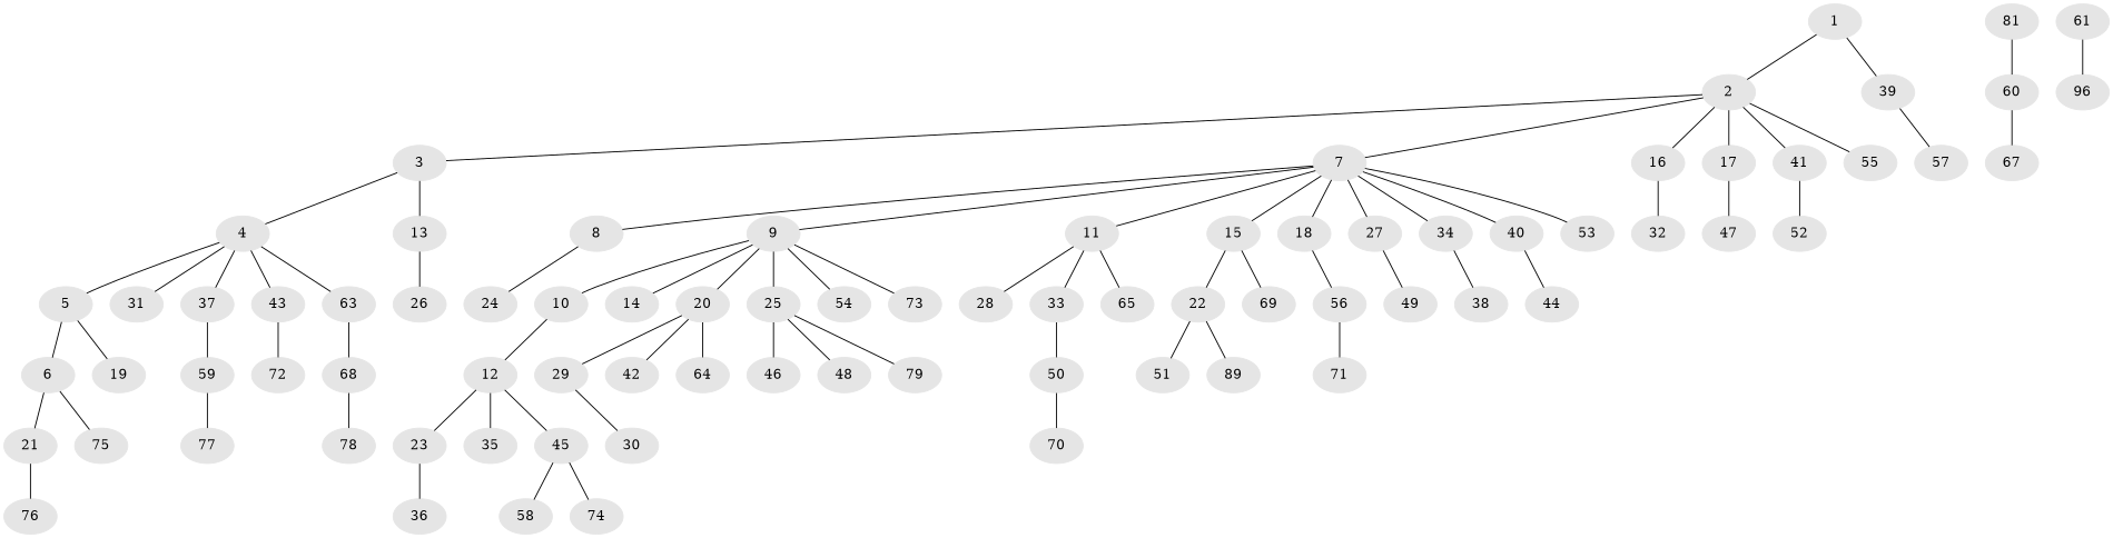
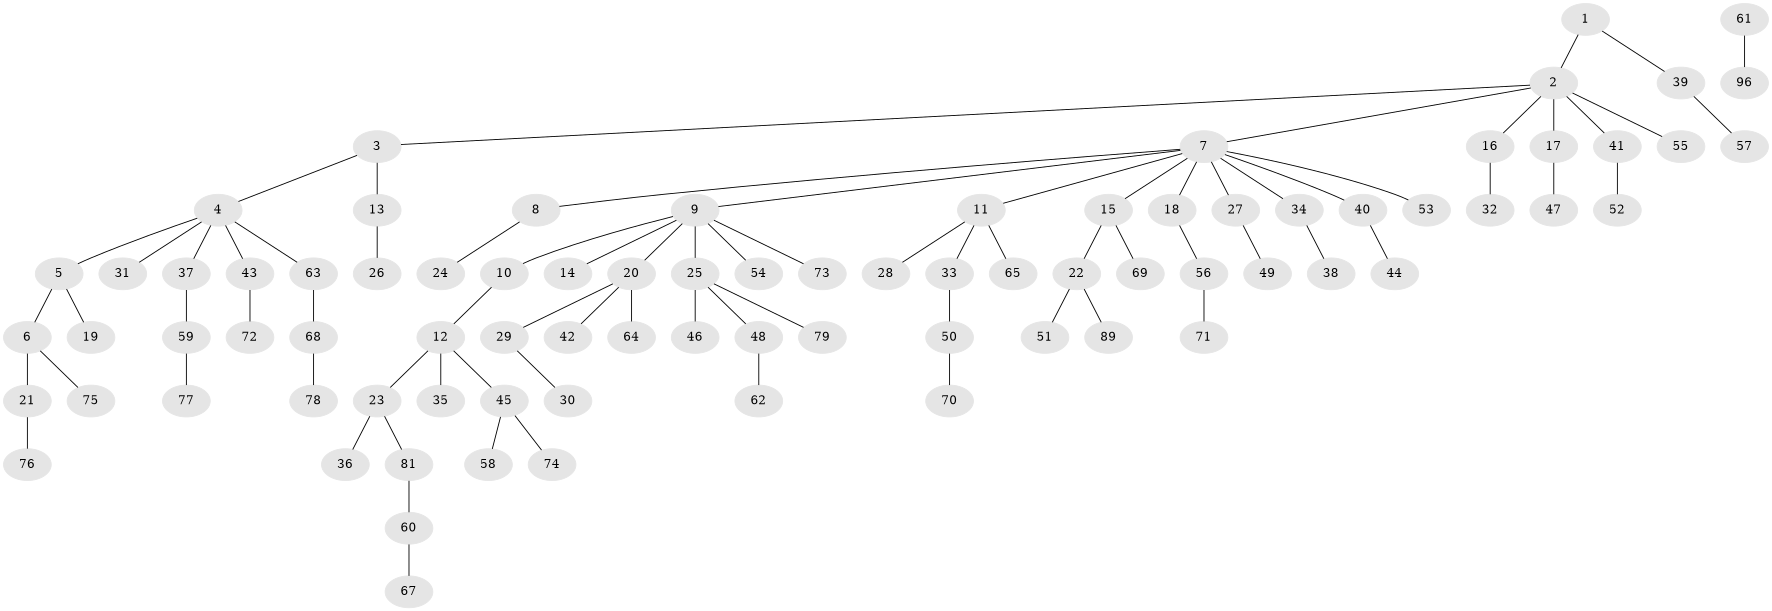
  graph {
    node [color=gray90 style=filled]
    1
    2
    39
    3
    7
    16
    17
    41
    55
    57
    4
    13
    8
    9
    11
    15
    18
    27
    34
    40
    53
    32
    47
    52
    5
    31
    37
    43
    63
    26
    6
    19
    59
    72
    68
    21
    75
    76
    24
    10
    14
    20
    25
    54
    73
    28
    33
    65
    22
    69
    56
    49
    38
    44
    12
    29
    42
    64
    46
    48
    79
    23
    35
    45
    50
    36
    81
    58
    74
    51
    n71 [label=89]
    71
    30
    60
+   62
    70
    67
    77
    n79 [label=96]
    61
    78
    1 -- 2
    1 -- 39
    2 -- 3
    2 -- 7
    2 -- 16
    2 -- 17
    2 -- 41
    2 -- 55
    39 -- 57
    3 -- 4
    3 -- 13
    7 -- 8
    7 -- 9
    7 -- 11
    7 -- 15
    7 -- 18
    7 -- 27
    7 -- 34
    7 -- 40
    7 -- 53
    16 -- 32
    17 -- 47
    41 -- 52
    4 -- 5
    4 -- 31
    4 -- 37
    4 -- 43
    4 -- 63
    13 -- 26
    8 -- 24
    9 -- 10
    9 -- 14
    9 -- 20
    9 -- 25
    9 -- 54
    9 -- 73
    11 -- 28
    11 -- 33
    11 -- 65
    15 -- 22
    15 -- 69
    18 -- 56
    27 -- 49
    34 -- 38
    40 -- 44
    5 -- 6
    5 -- 19
    37 -- 59
    43 -- 72
    63 -- 68
    6 -- 21
    6 -- 75
    59 -- 77
    68 -- 78
    21 -- 76
    10 -- 12
    20 -- 29
    20 -- 42
    20 -- 64
    25 -- 46
    25 -- 48
    25 -- 79
    33 -- 50
    22 -- 51
    22 -- n71
    56 -- 71
    12 -- 23
    12 -- 35
    12 -- 45
    29 -- 30
+   48 -- 62
    23 -- 36
+   23 -- 81
    45 -- 58
    45 -- 74
    50 -- 70
    81 -- 60
    60 -- 67
    61 -- n79
  }
